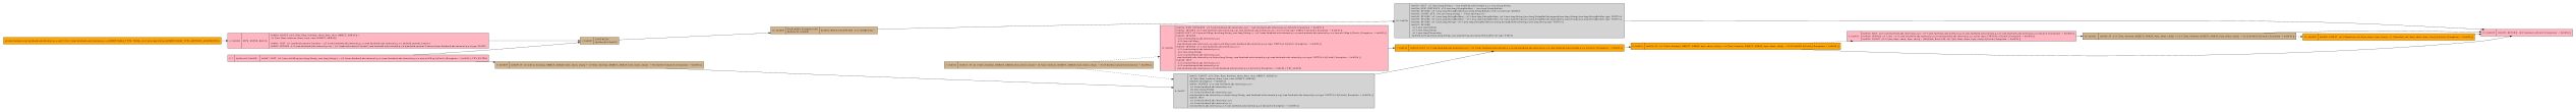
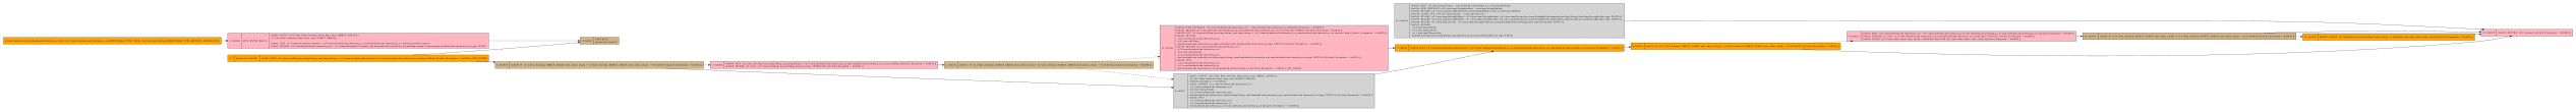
  digraph {
    fontname="PT Serif"
    rankdir=LR
    node [fillcolor=lightpink fontname="PT Serif" shape=record style=filled]
    edge [fontname="PT Serif"]
    n1 [label="{0\:\ 0x0000|MTH_ENTER_BLOCK\l|0x0000: CONST  (r0 I:?[int, float, boolean, short, byte, char, OBJECT, ARRAY]) = \l  (0 ?[int, float, boolean, short, byte, char, OBJECT, ARRAY])\l \l0x0001: IGET  (r1 I:android.content.Context) = (r5 I:com.facebook.ads.internal.q.c.e) com.facebook.ads.internal.q.c.e.c android.content.Context \l0x0003: INVOKE  (r1 I:com.facebook.ads.internal.p.a.a) = (r1 I:android.content.Context) com.facebook.ads.internal.q.c.d.a(android.content.Context):com.facebook.ads.internal.p.a.a type: STATIC \l}"]
    n2 [fillcolor=tan label="{1\:\ 0x0007|SYNTHETIC\lSplitter:B:1:0x0007\l}"]
-   n3 [fillcolor=tan label="{15\:\ 0x003b|ExcHandler: Exception null\lSplitter:B:1:0x0007\l|0x003b: MOVE_EXCEPTION  (r1 I:?[OBJECT]) =  \l}"]
-   n4 [label="{2\:\ ?|Splitter:B:1:0x0007\l|0x0007: IGET  (r2 I:java.util.Map\<java.lang.String, java.lang.String\>) = (r5 I:com.facebook.ads.internal.q.c.e) com.facebook.ads.internal.q.c.e.e java.util.Map A[Catch:\{ Exception \-\> 0x003b \}, TRY_ENTER]\l}"]
+   n4 [fillcolor=orange label="{2\:\ ?|Splitter:B:1:0x0007\l|0x0007: IGET  (r2 I:java.util.Map\<java.lang.String, java.lang.String\>) = (r5 I:com.facebook.ads.internal.q.c.e) com.facebook.ads.internal.q.c.e.e java.util.Map A[Catch:\{ Exception \-\> 0x003b \}, TRY_ENTER]\l}"]
    n5 [fillcolor=tan label="{3\:\ 0x0009|0x0009: IF  (r2 I:?[int, boolean, OBJECT, ARRAY, byte, short, char]) == (0 ?[int, boolean, OBJECT, ARRAY, byte, short, char])  \-\> B:6:0x0013 A[Catch:\{ Exception \-\> 0x003b \}]\l}"]
    n6 [fillcolor=lightgrey label="{16\:\ 0x003c|0x003c: SGET  (r2 I:java.lang.String) =  com.facebook.ads.internal.q.c.e.a java.lang.String \l0x003e: NEW_INSTANCE  (r3 I:java.lang.StringBuilder) =  java.lang.StringBuilder \l0x0040: INVOKE  (r3 I:java.lang.StringBuilder) java.lang.StringBuilder.\<init\>():void type: DIRECT \l0x0043: CONST_STR  (r4 I:java.lang.String) =  \"Error opening url: \" \l0x0045: INVOKE  (r3 I:java.lang.StringBuilder) = (r3 I:java.lang.StringBuilder), (r4 I:java.lang.String) java.lang.StringBuilder.append(java.lang.String):java.lang.StringBuilder type: VIRTUAL \l0x0049: INVOKE  (r3 I:java.lang.StringBuilder) = (r3 I:java.lang.StringBuilder), (r6 I:java.lang.String) java.lang.StringBuilder.append(java.lang.String):java.lang.StringBuilder type: VIRTUAL \l0x004d: INVOKE  (r3 I:java.lang.String) = (r3 I:java.lang.StringBuilder) java.lang.StringBuilder.toString():java.lang.String type: VIRTUAL \l0x0051: INVOKE  \l  (r2 I:java.lang.String)\l  (r3 I:java.lang.String)\l  (r1 I:java.lang.Throwable)\l android.util.Log.e(java.lang.String, java.lang.String, java.lang.Throwable):int type: STATIC \l}"]
+   n7 [label="{4\:\ 0x000b|0x000b: IGET  (r2 I:java.util.Map\<java.lang.String, java.lang.String\>) = (r5 I:com.facebook.ads.internal.q.c.e) com.facebook.ads.internal.q.c.e.e java.util.Map A[Catch:\{ Exception \-\> 0x003b \}]\l0x000d: INVOKE  (r2 I:int) = (r2 I:java.util.Map) java.util.Map.size():int type: INTERFACE A[Catch:\{ Exception \-\> 0x003b \}]\l}"]
    n8 [fillcolor=lightgrey label="{6\:\ 0x0013|0x0013: CONST  (r2 I:?[int, float, boolean, short, byte, char, OBJECT, ARRAY]) = \l  (0 ?[int, float, boolean, short, byte, char, OBJECT, ARRAY])\l A[Catch:\{ Exception \-\> 0x003b \}]\l0x0014: INVOKE  (r1 I:com.facebook.ads.internal.p.a.n) = \l  (r1 I:com.facebook.ads.internal.p.a.a)\l  (r6 I:java.lang.String)\l  (r2 I:com.facebook.ads.internal.p.a.p)\l com.facebook.ads.internal.p.a.a.a(java.lang.String, com.facebook.ads.internal.p.a.p):com.facebook.ads.internal.p.a.n type: VIRTUAL A[Catch:\{ Exception \-\> 0x003b \}]\l0x0018: IPUT  \l  (r1 I:com.facebook.ads.internal.p.a.n)\l  (r5 I:com.facebook.ads.internal.q.c.e)\l com.facebook.ads.internal.q.c.e.f com.facebook.ads.internal.p.a.n A[Catch:\{ Exception \-\> 0x003b \}]\l}"]
    n9 [fillcolor=tan label="{5\:\ 0x0011|0x0011: IF  (r2 I:?[int, boolean, OBJECT, ARRAY, byte, short, char]) != (0 ?[int, boolean, OBJECT, ARRAY, byte, short, char])  \-\> B:13:0x002a A[Catch:\{ Exception \-\> 0x003b \}]\l}"]
    n10 [fillcolor=orange label="{7\:\ 0x001a|0x001a: IGET  (r1 I:com.facebook.ads.internal.p.a.n) = (r5 I:com.facebook.ads.internal.q.c.e) com.facebook.ads.internal.q.c.e.f com.facebook.ads.internal.p.a.n A[Catch:\{ Exception \-\> 0x003b \}]\l}"]
    n11 [label="{13\:\ 0x002a|0x002a: NEW_INSTANCE  (r2 I:com.facebook.ads.internal.p.a.p) =  com.facebook.ads.internal.p.a.p A[Catch:\{ Exception \-\> 0x003b \}]\l0x002c: INVOKE  (r2 I:com.facebook.ads.internal.p.a.p) com.facebook.ads.internal.p.a.p.\<init\>():void type: DIRECT A[Catch:\{ Exception \-\> 0x003b \}]\l0x002f: IGET  (r3 I:java.util.Map\<java.lang.String, java.lang.String\>) = (r5 I:com.facebook.ads.internal.q.c.e) com.facebook.ads.internal.q.c.e.e java.util.Map A[Catch:\{ Exception \-\> 0x003b \}]\l0x0031: INVOKE  \l  (r2 I:com.facebook.ads.internal.p.a.p)\l  (r3 I:java.util.Map)\l com.facebook.ads.internal.p.a.p.a(java.util.Map):com.facebook.ads.internal.p.a.p type: VIRTUAL A[Catch:\{ Exception \-\> 0x003b \}]\l0x0034: INVOKE  (r1 I:com.facebook.ads.internal.p.a.n) = \l  (r1 I:com.facebook.ads.internal.p.a.a)\l  (r6 I:java.lang.String)\l  (r2 I:com.facebook.ads.internal.p.a.p)\l com.facebook.ads.internal.p.a.a.b(java.lang.String, com.facebook.ads.internal.p.a.p):com.facebook.ads.internal.p.a.n type: VIRTUAL A[Catch:\{ Exception \-\> 0x003b \}]\l0x0038: IPUT  \l  (r1 I:com.facebook.ads.internal.p.a.n)\l  (r5 I:com.facebook.ads.internal.q.c.e)\l com.facebook.ads.internal.q.c.e.f com.facebook.ads.internal.p.a.n A[Catch:\{ Exception \-\> 0x003b \}, TRY_LEAVE]\l}"]
    n12 [fillcolor=orange label="{8\:\ 0x001c|0x001c: IF  (r1 I:?[int, boolean, OBJECT, ARRAY, byte, short, char]) == (0 ?[int, boolean, OBJECT, ARRAY, byte, short, char])  \-\> B:12:0x0029 A[Catch:\{ Exception \-\> 0x003b \}]\l}"]
    n13 [label="{9\:\ 0x001e|0x001e: IGET  (r1 I:com.facebook.ads.internal.p.a.n) = (r5 I:com.facebook.ads.internal.q.c.e) com.facebook.ads.internal.q.c.e.f com.facebook.ads.internal.p.a.n A[Catch:\{ Exception \-\> 0x003b \}]\l0x0020: INVOKE  (r1 I:int) = (r1 I:com.facebook.ads.internal.p.a.n) com.facebook.ads.internal.p.a.n.a():int type: VIRTUAL A[Catch:\{ Exception \-\> 0x003b \}]\l0x0024: CONST  (r2 I:?[int, float, short, byte, char]) = (200(0xc8, float:2.8E\-43) ?[int, float, short, byte, char]) A[Catch:\{ Exception \-\> 0x003b \}]\l}"]
    n14 [label="{12\:\ 0x0029|0x0029: RETURN  (r0 I:boolean) A[Catch:\{ Exception \-\> 0x003b \}]\l}"]
    n15 [fillcolor=tan label="{10\:\ 0x0026|0x0026: IF  (r1 I:?[int, boolean, OBJECT, ARRAY, byte, short, char]) != (r2 I:?[int, boolean, OBJECT, ARRAY, byte, short, char])  \-\> B:12:0x0029 A[Catch:\{ Exception \-\> 0x003b \}]\l}"]
    n16 [fillcolor=orange label="{11\:\ 0x0028|0x0028: CONST  (r0 I:?[boolean, int, float, short, byte, char]) = (1 ?[boolean, int, float, short, byte, char]) A[Catch:\{ Exception \-\> 0x003b \}]\l}"]
    n17 [fillcolor=orange label="{private boolean com.facebook.ads.internal.q.c.e.a((r5 'this' I:com.facebook.ads.internal.q.c.e A[IMMUTABLE_TYPE, THIS]), (r6 I:java.lang.String A[IMMUTABLE_TYPE, METHOD_ARGUMENT])) }"]
    n1 -> n2
-   n2 -> n3
-   n3 -> n6
    n4 -> n2
    n4 -> n5
+   n5 -> n7 [style=dashed]
    n5 -> n8
    n6 -> n14
+   n7 -> n9
    n8 -> n10
    n9 -> n8 [style=dashed]
    n9 -> n11 [style=dashed]
    n10 -> n12
    n11 -> n10
    n12 -> n13 [style=dashed]
    n12 -> n14
    n13 -> n15
    n15 -> n14
    n15 -> n16 [style=dashed]
    n16 -> n14
    n17 -> n1
  }
